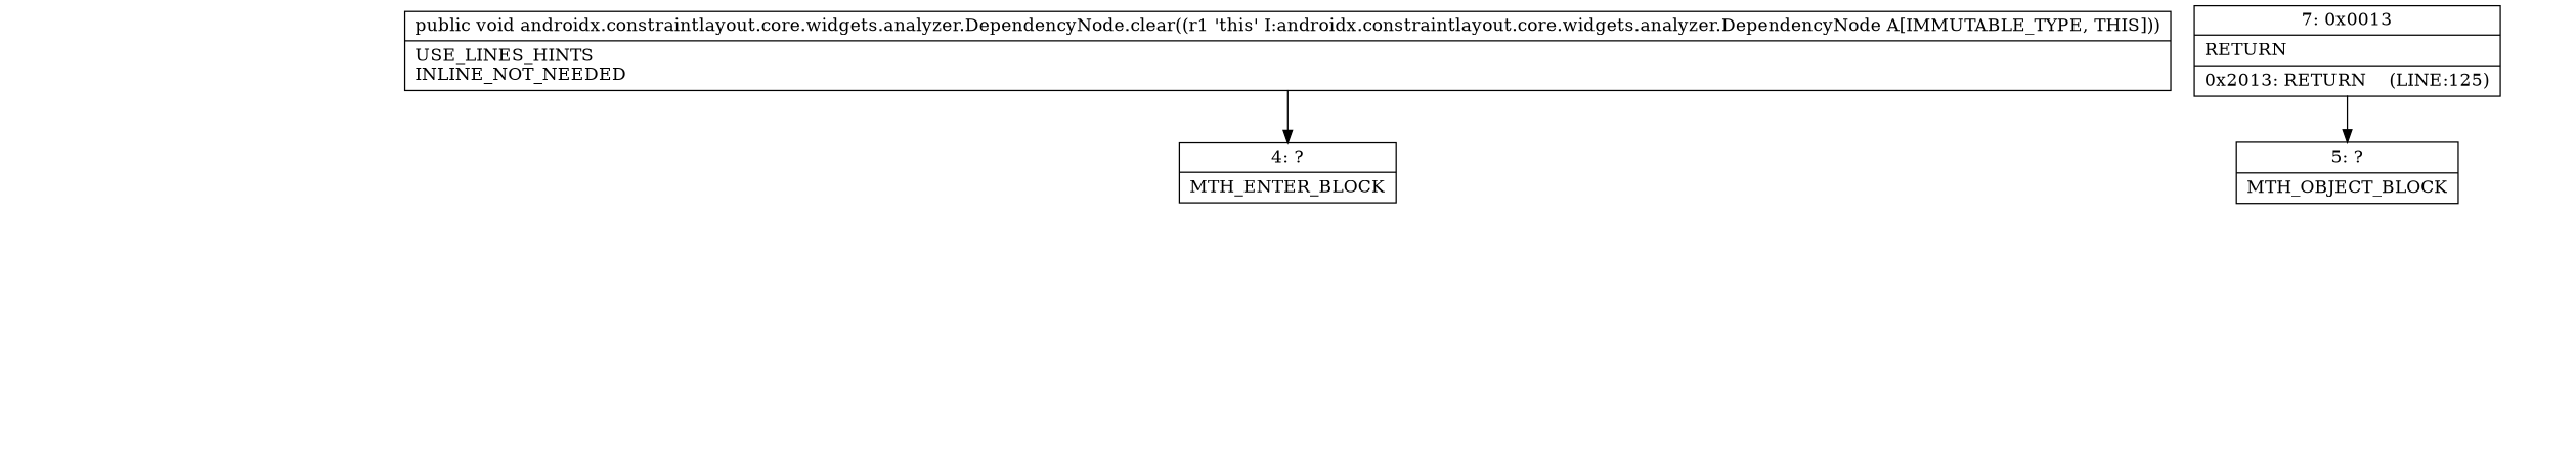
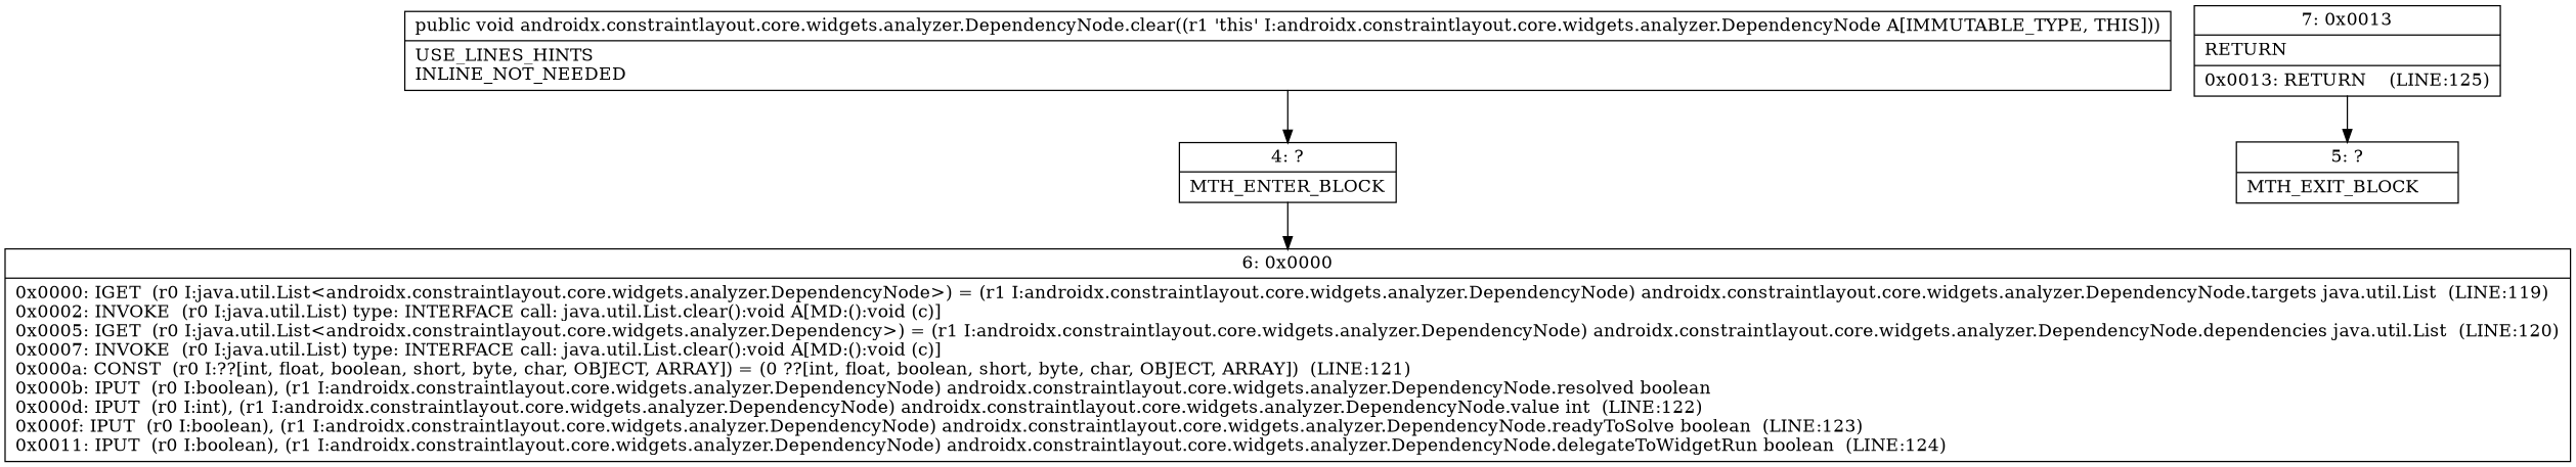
  digraph {
    node [shape=record]
    n1 [label="{4\:\ ?|MTH_ENTER_BLOCK\l}"]
-   n3 [label="{7\:\ 0x0013|RETURN\l|0x2013: RETURN    (LINE:125)\l}"]
-   n4 [label="{5\:\ ?|MTH_OBJECT_BLOCK\l}"]
+   n2 [label="{6\:\ 0x0000|0x0000: IGET  (r0 I:java.util.List\<androidx.constraintlayout.core.widgets.analyzer.DependencyNode\>) = (r1 I:androidx.constraintlayout.core.widgets.analyzer.DependencyNode) androidx.constraintlayout.core.widgets.analyzer.DependencyNode.targets java.util.List  (LINE:119)\l0x0002: INVOKE  (r0 I:java.util.List) type: INTERFACE call: java.util.List.clear():void A[MD:():void (c)]\l0x0005: IGET  (r0 I:java.util.List\<androidx.constraintlayout.core.widgets.analyzer.Dependency\>) = (r1 I:androidx.constraintlayout.core.widgets.analyzer.DependencyNode) androidx.constraintlayout.core.widgets.analyzer.DependencyNode.dependencies java.util.List  (LINE:120)\l0x0007: INVOKE  (r0 I:java.util.List) type: INTERFACE call: java.util.List.clear():void A[MD:():void (c)]\l0x000a: CONST  (r0 I:??[int, float, boolean, short, byte, char, OBJECT, ARRAY]) = (0 ??[int, float, boolean, short, byte, char, OBJECT, ARRAY])  (LINE:121)\l0x000b: IPUT  (r0 I:boolean), (r1 I:androidx.constraintlayout.core.widgets.analyzer.DependencyNode) androidx.constraintlayout.core.widgets.analyzer.DependencyNode.resolved boolean \l0x000d: IPUT  (r0 I:int), (r1 I:androidx.constraintlayout.core.widgets.analyzer.DependencyNode) androidx.constraintlayout.core.widgets.analyzer.DependencyNode.value int  (LINE:122)\l0x000f: IPUT  (r0 I:boolean), (r1 I:androidx.constraintlayout.core.widgets.analyzer.DependencyNode) androidx.constraintlayout.core.widgets.analyzer.DependencyNode.readyToSolve boolean  (LINE:123)\l0x0011: IPUT  (r0 I:boolean), (r1 I:androidx.constraintlayout.core.widgets.analyzer.DependencyNode) androidx.constraintlayout.core.widgets.analyzer.DependencyNode.delegateToWidgetRun boolean  (LINE:124)\l}"]
+   n3 [label="{7\:\ 0x0013|RETURN\l|0x0013: RETURN    (LINE:125)\l}"]
+   n4 [label="{5\:\ ?|MTH_EXIT_BLOCK\l}"]
    n5 [label="{public void androidx.constraintlayout.core.widgets.analyzer.DependencyNode.clear((r1 'this' I:androidx.constraintlayout.core.widgets.analyzer.DependencyNode A[IMMUTABLE_TYPE, THIS]))  | USE_LINES_HINTS\lINLINE_NOT_NEEDED\l}"]
+   n1 -> n2
    n3 -> n4
    n5 -> n1
  }
